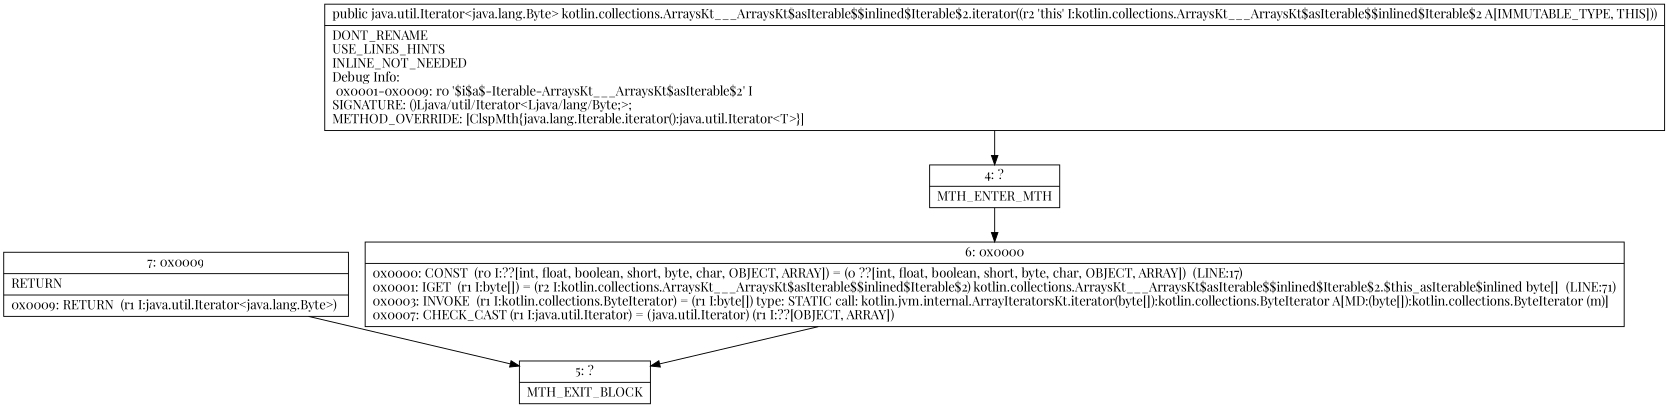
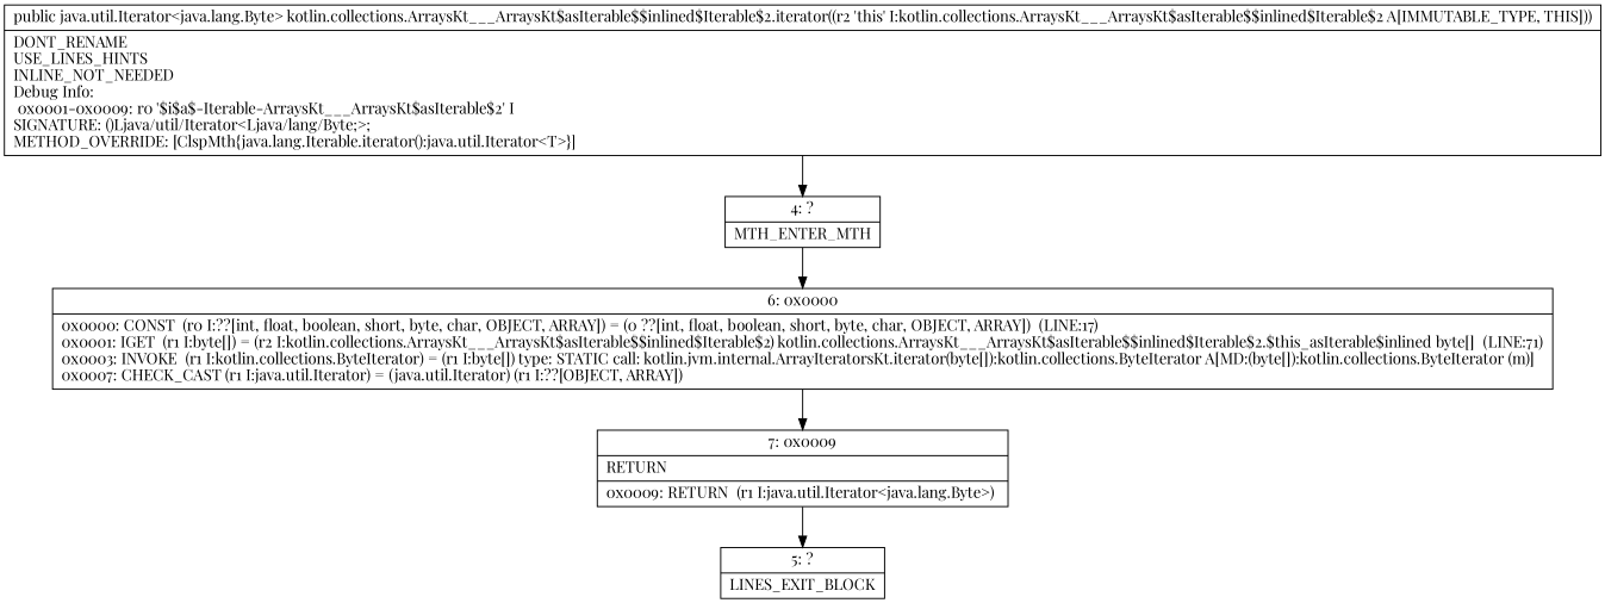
  digraph {
    fontname="Playfair Display"
    node [fontname="Playfair Display" shape=record]
    edge [fontname="Playfair Display"]
    n1 [label="{4\:\ ?|MTH_ENTER_MTH\l}"]
    n2 [label="{6\:\ 0x0000|0x0000: CONST  (r0 I:??[int, float, boolean, short, byte, char, OBJECT, ARRAY]) = (0 ??[int, float, boolean, short, byte, char, OBJECT, ARRAY])  (LINE:17)\l0x0001: IGET  (r1 I:byte[]) = (r2 I:kotlin.collections.ArraysKt___ArraysKt$asIterable$$inlined$Iterable$2) kotlin.collections.ArraysKt___ArraysKt$asIterable$$inlined$Iterable$2.$this_asIterable$inlined byte[]  (LINE:71)\l0x0003: INVOKE  (r1 I:kotlin.collections.ByteIterator) = (r1 I:byte[]) type: STATIC call: kotlin.jvm.internal.ArrayIteratorsKt.iterator(byte[]):kotlin.collections.ByteIterator A[MD:(byte[]):kotlin.collections.ByteIterator (m)]\l0x0007: CHECK_CAST (r1 I:java.util.Iterator) = (java.util.Iterator) (r1 I:??[OBJECT, ARRAY]) \l}"]
    n3 [label="{7\:\ 0x0009|RETURN\l|0x0009: RETURN  (r1 I:java.util.Iterator\<java.lang.Byte\>) \l}"]
-   n4 [label="{5\:\ ?|MTH_EXIT_BLOCK\l}"]
+   n4 [label="{5\:\ ?|LINES_EXIT_BLOCK\l}"]
    n5 [label="{public java.util.Iterator\<java.lang.Byte\> kotlin.collections.ArraysKt___ArraysKt$asIterable$$inlined$Iterable$2.iterator((r2 'this' I:kotlin.collections.ArraysKt___ArraysKt$asIterable$$inlined$Iterable$2 A[IMMUTABLE_TYPE, THIS]))  | DONT_RENAME\lUSE_LINES_HINTS\lINLINE_NOT_NEEDED\lDebug Info:\l  0x0001\-0x0009: r0 '$i$a$\-Iterable\-ArraysKt___ArraysKt$asIterable$2' I\lSIGNATURE: ()Ljava\/util\/Iterator\<Ljava\/lang\/Byte;\>;\lMETHOD_OVERRIDE: [ClspMth\{java.lang.Iterable.iterator():java.util.Iterator\<T\>\}]\l}"]
    n1 -> n2
-   n2 -> n4
+   n2 -> n3
    n3 -> n4
    n5 -> n1
  }
